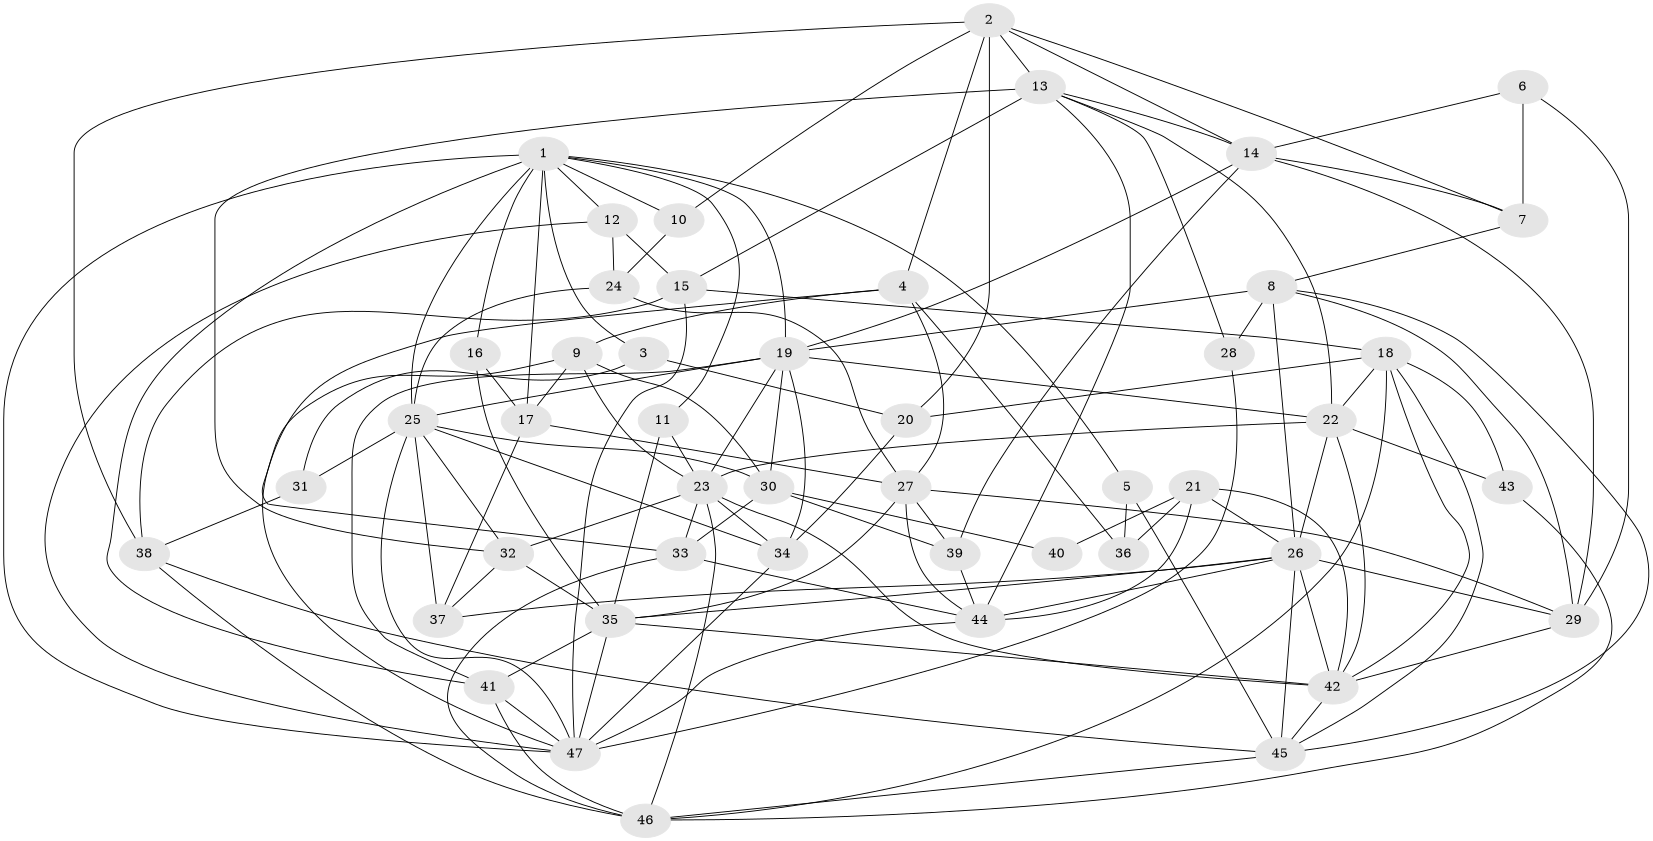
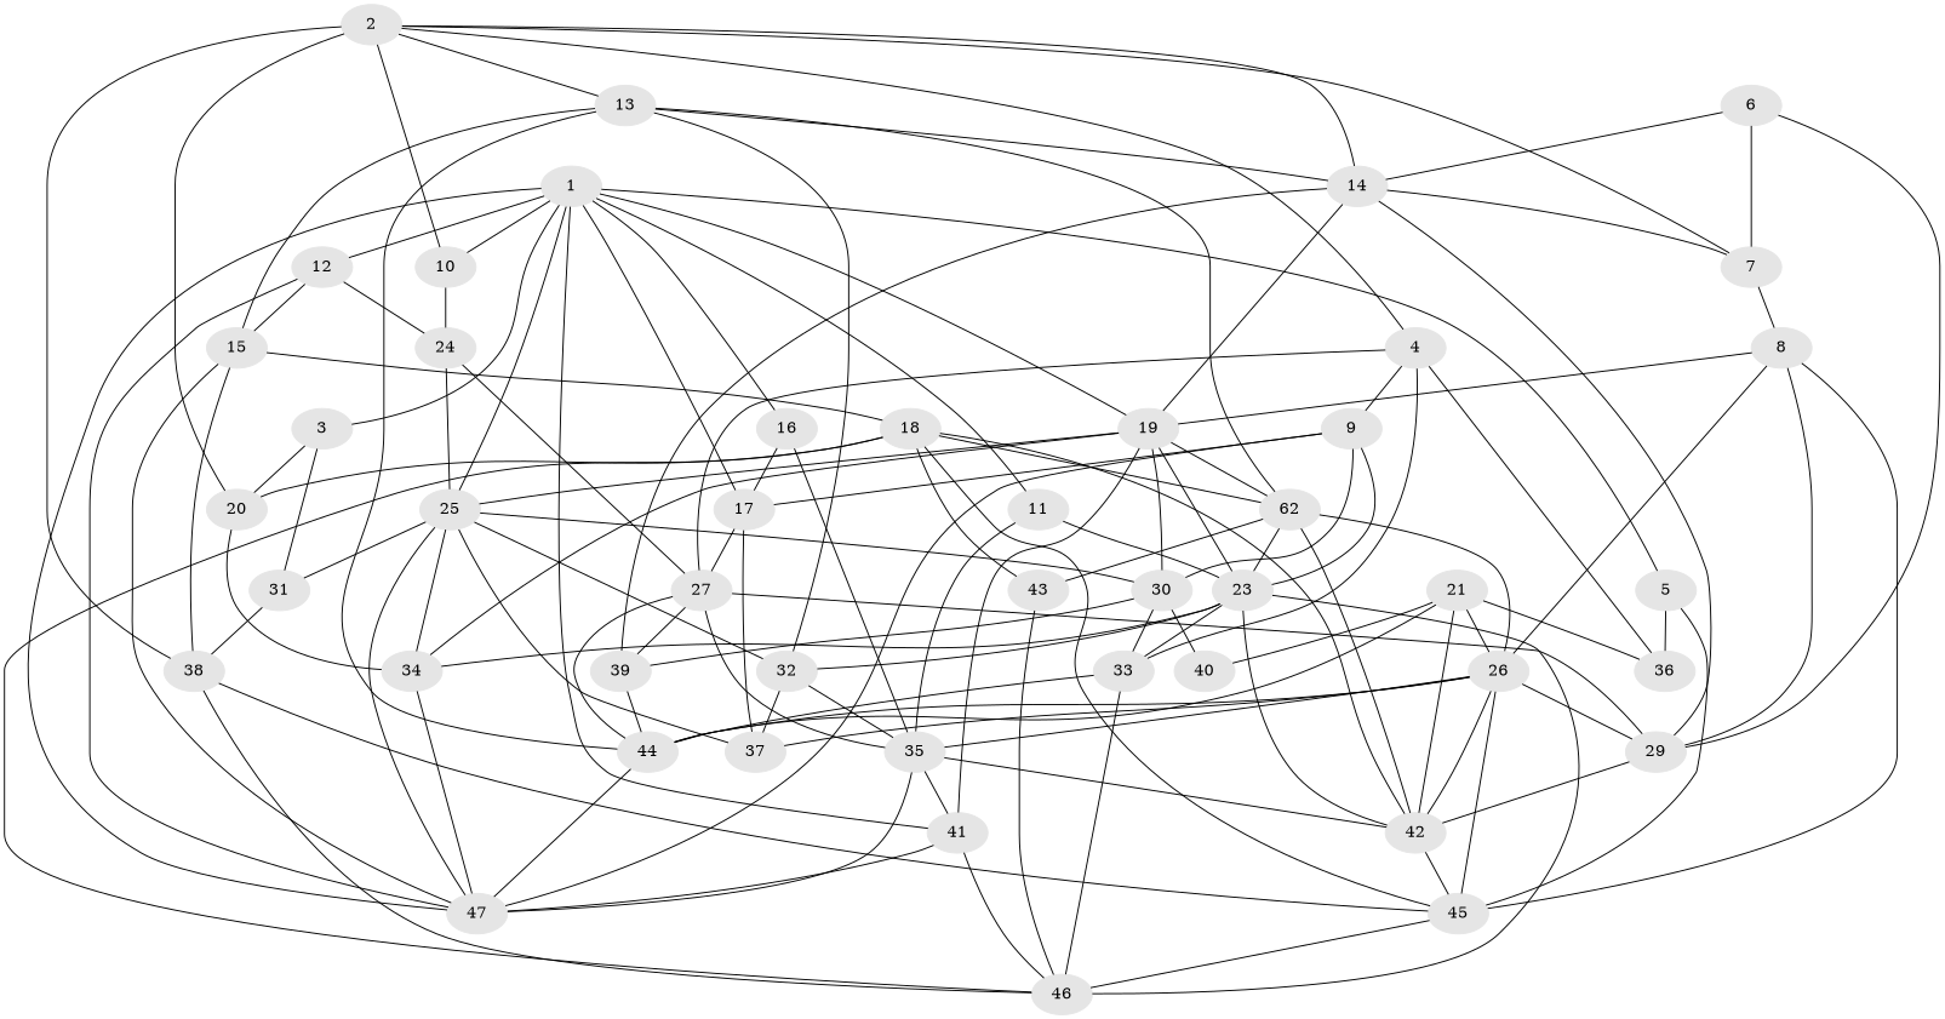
  graph {
    node [color=gray90 style=filled]
    edge [weight=1.0]
    1
    3
    5
    10
    11
    12
    16
    17
    19
    25
    41
    47
    20
    31
    36
    45
    24
    23
    35
    15
    27
    37
    30
-   22
+   22 [label=62]
    34
    32
    46
    2
    4
    7
    13
    14
    38
    9
    33
    8
-   28
    44
    29
    39
    6
    42
    26
    40
    18
    43
    21
    1 -- 3
    1 -- 5
    1 -- 10
    1 -- 11
    1 -- 12
    1 -- 16
    1 -- 17
    1 -- 19
    1 -- 25 [weight=2.0]
    1 -- 41
    1 -- 47
    3 -- 20
    3 -- 31
    5 -- 36
    5 -- 45
    10 -- 24
    11 -- 23
    11 -- 35
    12 -- 47
    12 -- 24
    12 -- 15
    16 -- 17
    16 -- 35
    17 -- 27
    17 -- 37
    19 -- 25
    19 -- 41
    19 -- 23
    19 -- 30
    19 -- 22
    19 -- 34
    25 -- 47
    25 -- 31
    25 -- 37
    25 -- 30
    25 -- 34
    25 -- 32
    41 -- 47
    41 -- 46
    20 -- 34
    31 -- 38
    45 -- 46
    24 -- 25
    24 -- 27
    23 -- 34
    23 -- 32
    23 -- 46
    23 -- 33
    23 -- 42
    35 -- 41
    35 -- 47 [weight=2.0]
    35 -- 42
    15 -- 47
    15 -- 38
    15 -- 18
    27 -- 35
    27 -- 44
    27 -- 29
    27 -- 39
    30 -- 33
    30 -- 39
    30 -- 40
    22 -- 23
    22 -- 42
    22 -- 26
    22 -- 43
    34 -- 47
    32 -- 35
    32 -- 37
    2 -- 10
    2 -- 20 [weight=2.0]
    2 -- 4
    2 -- 7
    2 -- 13
    2 -- 14
    2 -- 38
    4 -- 36 [weight=2.0]
    4 -- 27
    4 -- 9
    4 -- 33
    7 -- 8
    13 -- 15 [weight=2.0]
    13 -- 22
    13 -- 32 [weight=2.0]
    13 -- 14
-   13 -- 28
    13 -- 44
    14 -- 19
    14 -- 7
    14 -- 29
    14 -- 39
    38 -- 45
    38 -- 46
    9 -- 17
    9 -- 47
    9 -- 23
    9 -- 30
    33 -- 46 [weight=2.0]
    33 -- 44
    8 -- 19
    8 -- 45 [weight=2.0]
-   8 -- 28
    8 -- 29
    8 -- 26
-   28 -- 47
    44 -- 47
    29 -- 42
    39 -- 44
    6 -- 7
    6 -- 14
    6 -- 29
    42 -- 45
    26 -- 45
    26 -- 35
    26 -- 37
    26 -- 44
    26 -- 29
    26 -- 42
    18 -- 20
    18 -- 45
    18 -- 22
    18 -- 46
    18 -- 42
    18 -- 43
    43 -- 46
    21 -- 36
    21 -- 44 [weight=2.0]
    21 -- 42
    21 -- 26
    21 -- 40
  }
